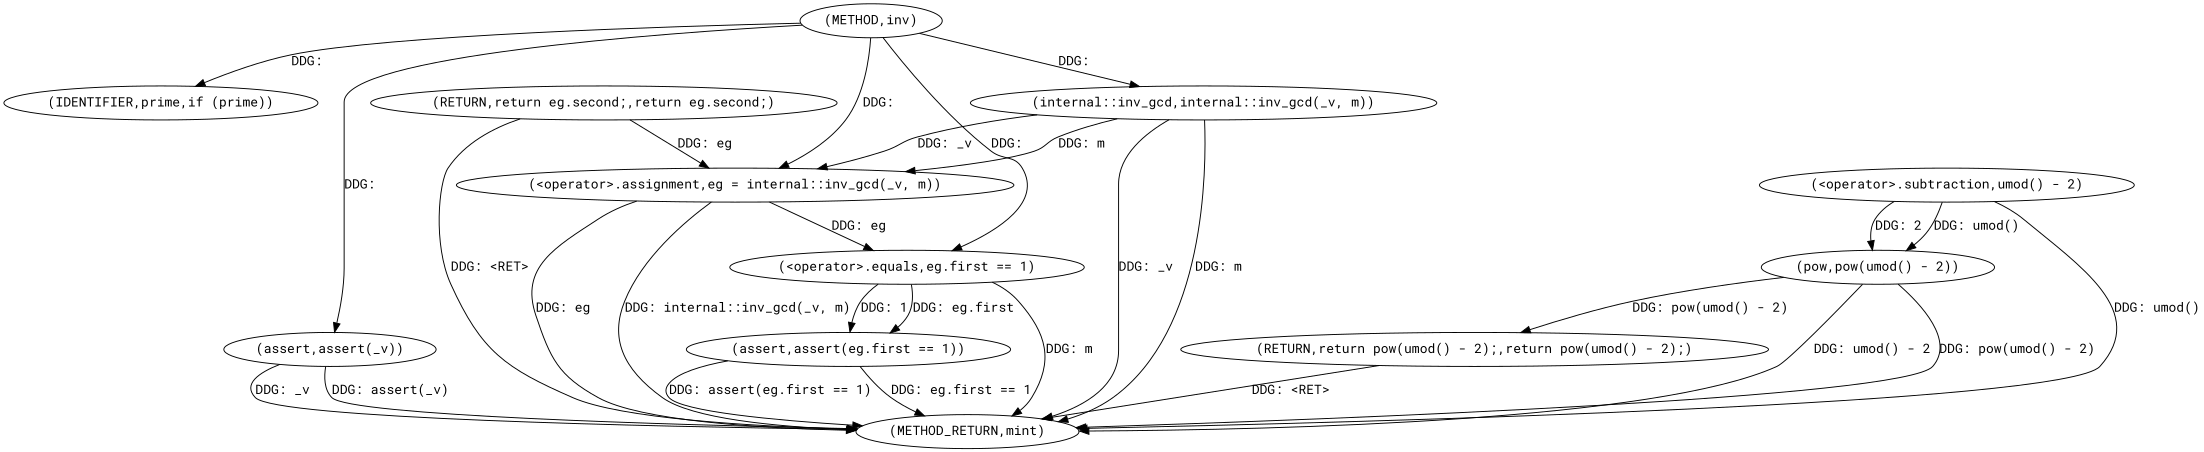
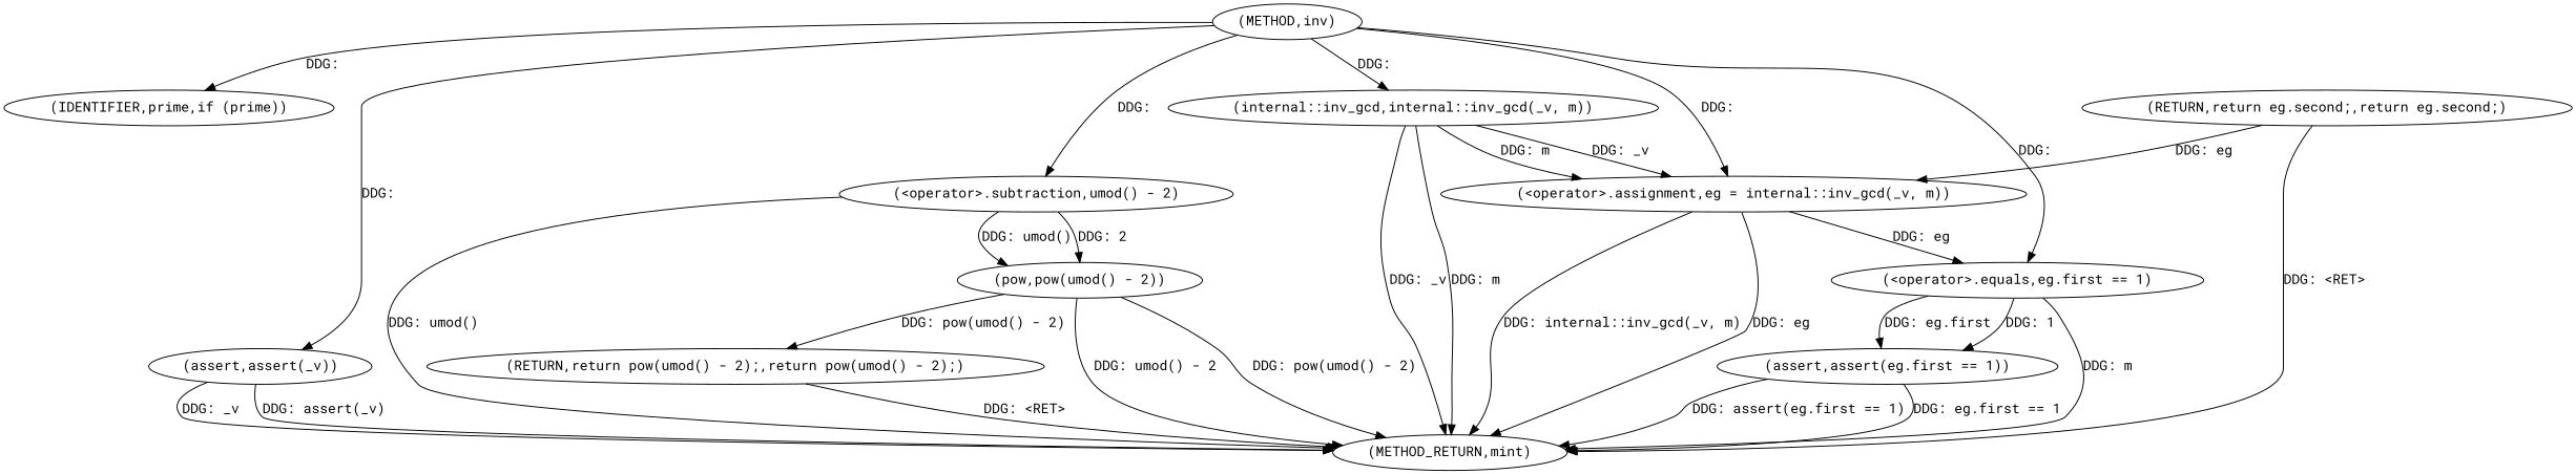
  digraph {
    fontname="Roboto Mono"
    node [fontname="Roboto Mono"]
    edge [fontname="Roboto Mono"]
    n1 [label="(METHOD,inv)"]
    n2 [label="(IDENTIFIER,prime,if (prime))"]
    n3 [label="(assert,assert(_v))"]
    n4 [label="(<operator>.assignment,eg = internal::inv_gcd(_v, m))"]
    n5 [label="(<operator>.subtraction,umod() - 2)"]
    n6 [label="(internal::inv_gcd,internal::inv_gcd(_v, m))"]
    n7 [label="(<operator>.equals,eg.first == 1)"]
    n8 [label="(METHOD_RETURN,mint)"]
    n9 [label="(pow,pow(umod() - 2))"]
    n10 [label="(assert,assert(eg.first == 1))"]
    n11 [label="(RETURN,return pow(umod() - 2);,return pow(umod() - 2);)"]
    n12 [label="(RETURN,return eg.second;,return eg.second;)"]
    n1 -> n2 [label="DDG: "]
    n1 -> n3 [label="DDG: "]
    n1 -> n4 [label="DDG: "]
+   n1 -> n5 [label="DDG: "]
    n1 -> n6 [label="DDG: "]
    n1 -> n7 [label="DDG: "]
    n3 -> n8 [label="DDG: _v"]
    n3 -> n8 [label="DDG: assert(_v)"]
    n4 -> n7 [label="DDG: eg"]
    n4 -> n8 [label="DDG: eg"]
    n4 -> n8 [label="DDG: internal::inv_gcd(_v, m)"]
    n5 -> n8 [label="DDG: umod()"]
    n5 -> n9 [label="DDG: umod()"]
    n5 -> n9 [label="DDG: 2"]
    n6 -> n4 [label="DDG: _v"]
    n6 -> n4 [label="DDG: m"]
    n6 -> n8 [label="DDG: _v"]
    n6 -> n8 [label="DDG: m"]
    n7 -> n8 [label="DDG: m"]
    n7 -> n10 [label="DDG: 1"]
    n7 -> n10 [label="DDG: eg.first"]
    n9 -> n8 [label="DDG: umod() - 2"]
    n9 -> n8 [label="DDG: pow(umod() - 2)"]
    n9 -> n11 [label="DDG: pow(umod() - 2)"]
    n10 -> n8 [label="DDG: eg.first == 1"]
    n10 -> n8 [label="DDG: assert(eg.first == 1)"]
    n11 -> n8 [label="DDG: <RET>"]
    n12 -> n4 [label="DDG: eg"]
    n12 -> n8 [label="DDG: <RET>"]
  }
